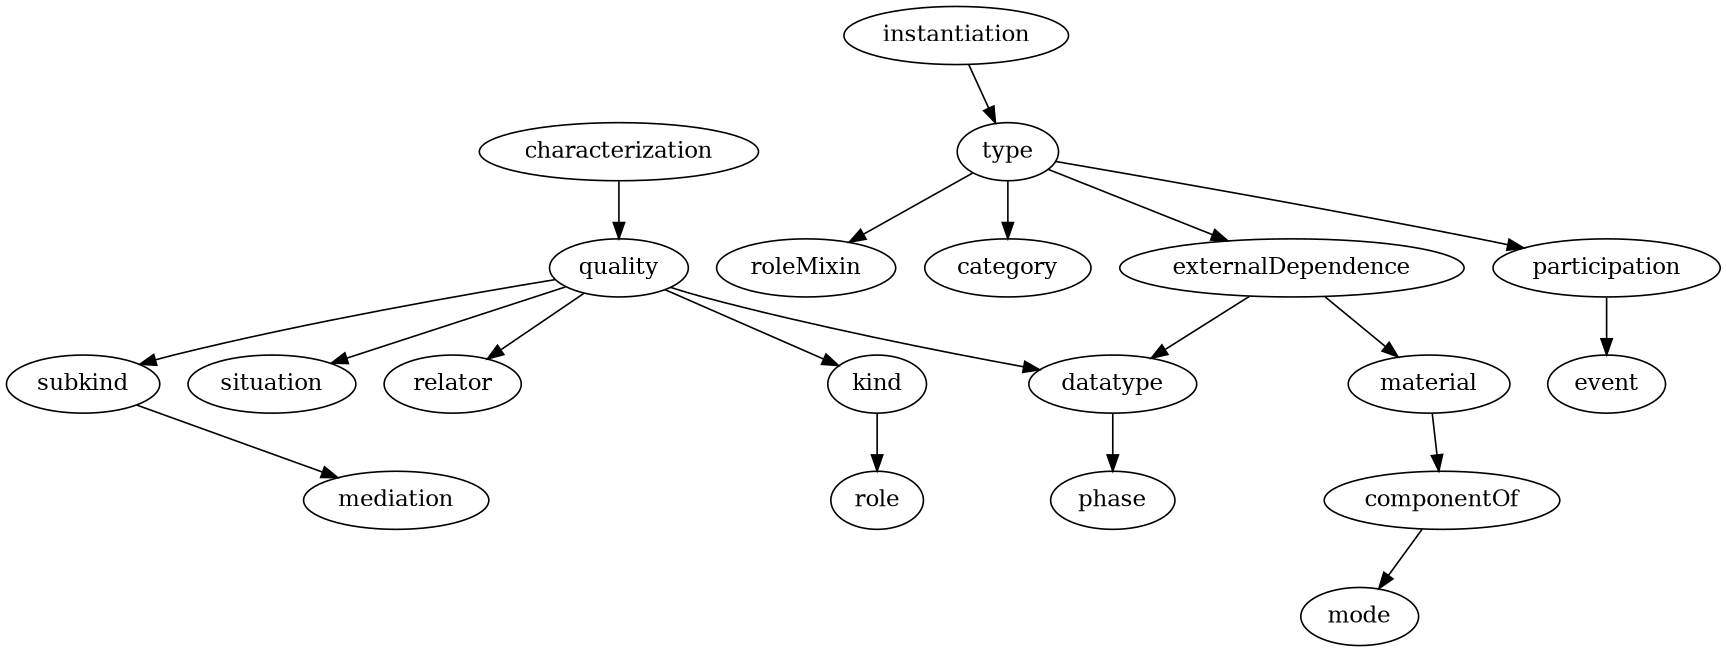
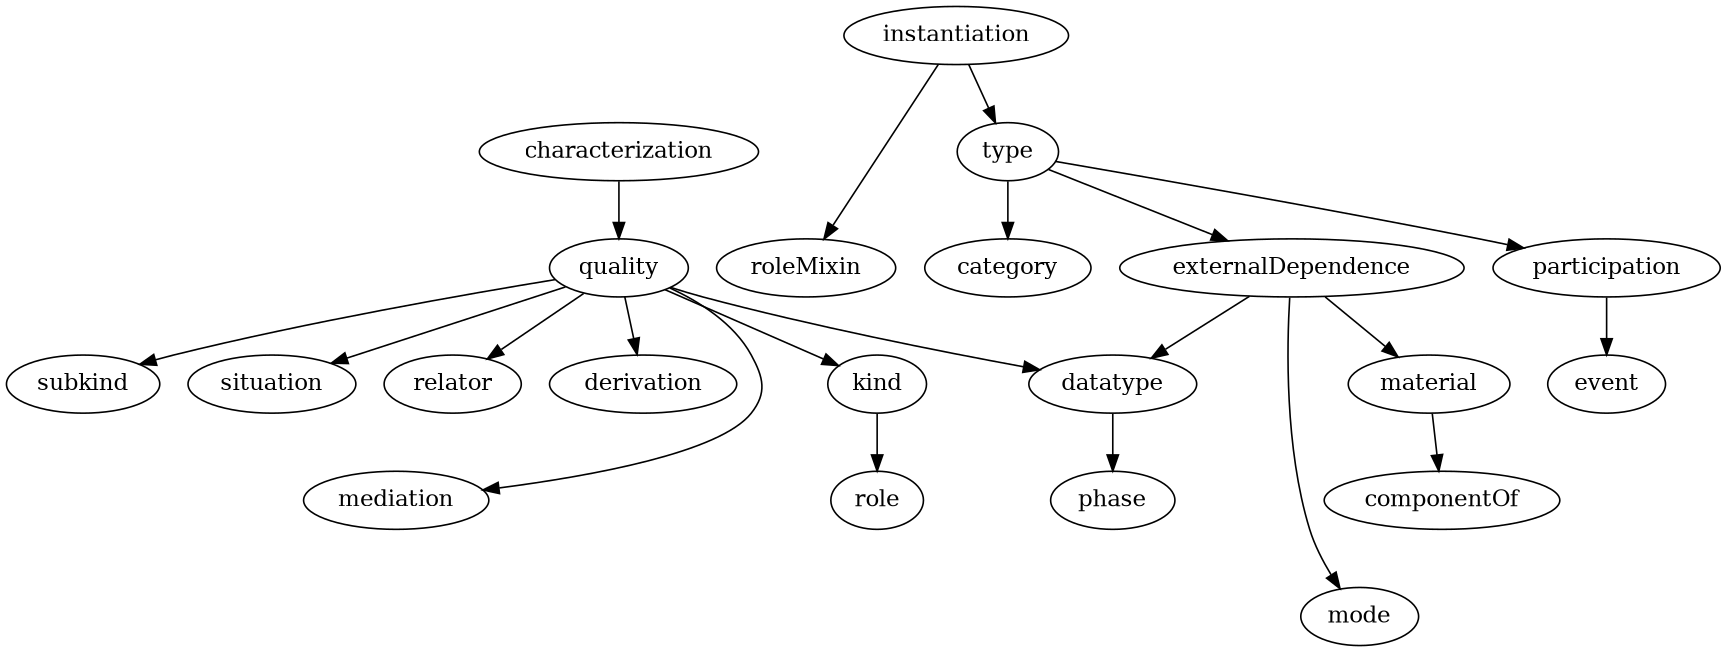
  strict digraph {
    instantiation
    type
    externalDependence
    participation
    roleMixin
    category
    mode
    material
    datatype
    event
    characterization
    quality
    componentOf
    subkind
    situation
    mediation
    relator
+   derivation
    kind
    phase
    role
    instantiation -> type
    type -> externalDependence
    type -> participation
-   type -> roleMixin
+   instantiation -> roleMixin
    type -> category
-   componentOf -> mode
+   externalDependence -> mode
    externalDependence -> material
    externalDependence -> datatype
    participation -> event
    material -> componentOf
    datatype -> phase
    characterization -> quality
    quality -> datatype
    quality -> subkind
    quality -> situation
-   subkind -> mediation
+   quality -> mediation
    quality -> relator
+   quality -> derivation
    quality -> kind
    kind -> role
  }
